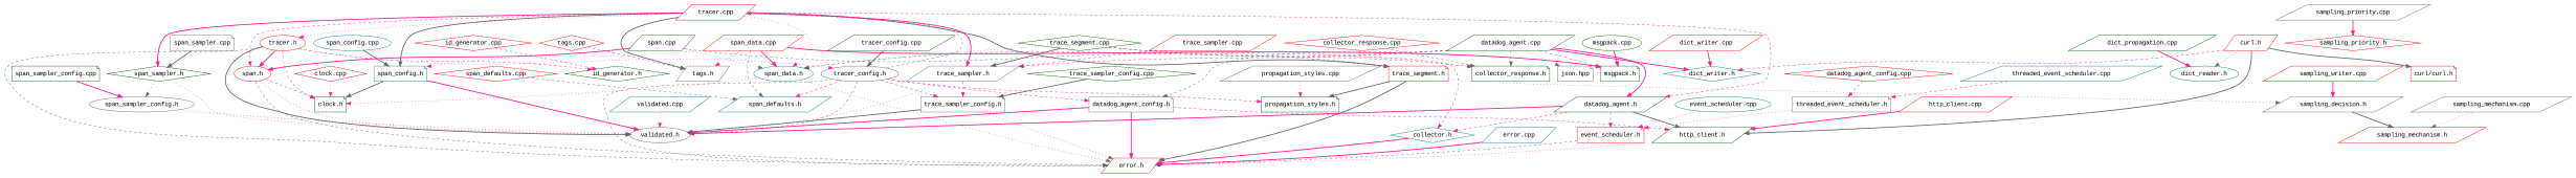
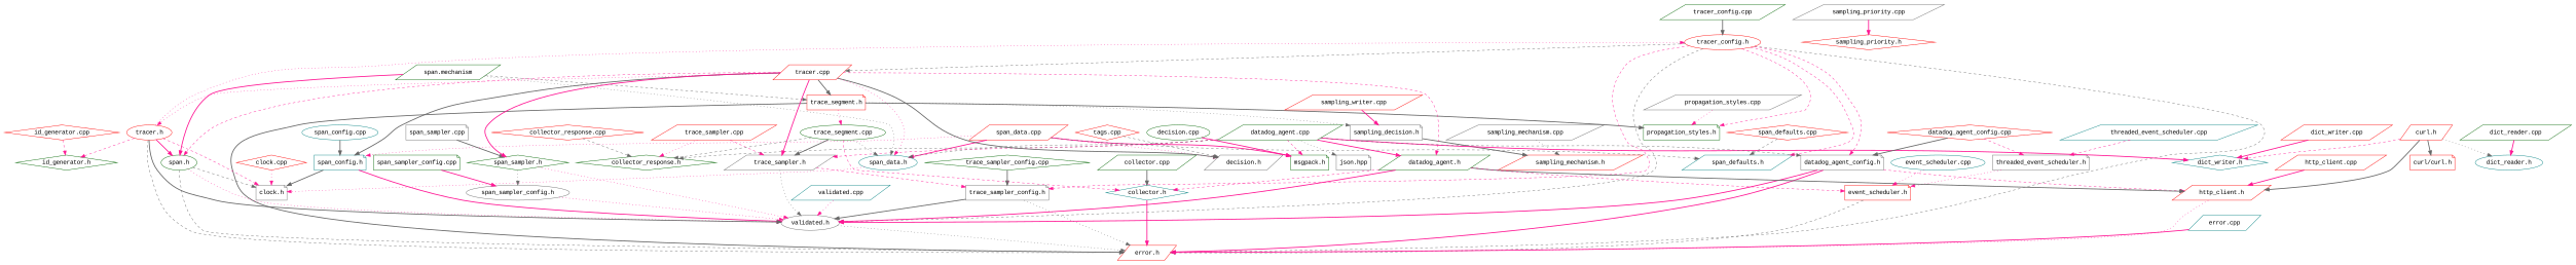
  digraph {
    fontname="Liberation Mono"
    node [color=red fontname="Liberation Mono" shape=parallelogram]
    edge [color=deeppink fontname="Liberation Mono" style=bold]
    n1 [color=teal label="threaded_event_scheduler.cpp"]
    n2 [color=gray40 label="threaded_event_scheduler.h" shape=note]
    n3 [label="span_data.cpp"]
-   n4 [color=gray40 label="tags.h"]
+   n4 [color=gray40 label="decision.h"]
    n5 [color=darkgreen label="msgpack.h" shape=note]
    n6 [color=teal label="span_config.h" shape=note]
    n7 [color=teal label="span_data.h" shape=ellipse]
    n8 [color=teal label="span_defaults.h"]
    n9 [label="trace_segment.h" shape=note]
-   n10 [color=gray40 label="sampling_decision.h"]
+   n10 [color=gray40 label="sampling_decision.h" shape=note]
    n11 [label="error.h"]
    n12 [color=darkgreen label="propagation_styles.h" shape=note]
    n13 [color=teal label="dict_writer.h" shape=diamond]
    n14 [color=gray40 label="json.hpp" shape=note]
+   n15 [color=darkgreen label="collector.cpp"]
    n16 [color=teal label="collector.h" shape=diamond]
    n17 [color=darkgreen label="span_sampler.h" shape=diamond]
    n18 [color=gray40 label="validated.h" shape=ellipse]
    n19 [color=gray40 label="span_sampler_config.h" shape=ellipse]
-   n20 [color=darkgreen label="dict_propagation.cpp"]
+   n20 [color=darkgreen label="dict_reader.cpp"]
    n21 [color=teal label="dict_reader.h" shape=ellipse]
    n22 [label="id_generator.cpp" shape=diamond]
    n23 [color=darkgreen label="id_generator.h" shape=diamond]
    n24 [label="trace_sampler.cpp"]
-   n25 [color=darkgreen label="collector_response.h" shape=note]
+   n25 [color=darkgreen label="collector_response.h" shape=diamond]
    n26 [color=gray40 label="trace_sampler.h"]
    n27 [label="sampling_writer.cpp"]
-   n28 [color=gray40 label="tracer_config.h" shape=ellipse]
+   n28 [label="tracer_config.h" shape=ellipse]
    n29 [color=gray40 label="datadog_agent_config.h" shape=note]
    n30 [color=gray40 label="trace_sampler_config.h" shape=note]
    n31 [label="curl/curl.h" shape=note]
    n32 [color=gray40 label="sampling_priority.cpp"]
    n33 [label="sampling_priority.h" shape=diamond]
    n34 [color=gray40 label="span_sampler.cpp" shape=note]
-   n35 [label="span.h" shape=ellipse]
-   n36 [color=darkgreen label="clock.h" shape=note]
+   n35 [color=darkgreen label="span.h" shape=ellipse]
+   n36 [color=gray40 label="clock.h" shape=note]
    n37 [color=teal label="span_config.cpp" shape=ellipse]
    n38 [color=gray40 label="sampling_mechanism.cpp"]
    n39 [label="sampling_mechanism.h"]
    n40 [label="dict_writer.cpp"]
    n41 [color=darkgreen label="trace_sampler_config.cpp" shape=diamond]
    n42 [color=darkgreen label="datadog_agent.cpp"]
    n43 [color=darkgreen label="datadog_agent.h"]
    n44 [color=darkgreen label="tracer_config.cpp"]
-   n45 [color=darkgreen label="http_client.h"]
+   n45 [label="http_client.h"]
    n46 [label="http_client.cpp"]
-   n47 [color=darkgreen label="msgpack.cpp" shape=ellipse]
+   n47 [color=darkgreen label="decision.cpp" shape=ellipse]
    n48 [color=gray40 label="propagation_styles.cpp"]
    n49 [color=teal label="validated.cpp"]
    n50 [label="datadog_agent_config.cpp" shape=diamond]
    n51 [color=teal label="event_scheduler.cpp" shape=ellipse]
    n52 [label="event_scheduler.h" shape=note]
-   n53 [color=darkgreen label="span.cpp"]
+   n53 [color=darkgreen label="span.mechanism"]
    n54 [label="tracer.cpp"]
    n55 [label="tracer.h" shape=ellipse]
    n56 [label="clock.cpp" shape=diamond]
    n57 [label="collector_response.cpp" shape=diamond]
    n58 [color=teal label="error.cpp"]
    n59 [label="tags.cpp" shape=diamond]
    n60 [label="curl.h"]
    n61 [label="span_defaults.cpp" shape=diamond]
-   n62 [color=darkgreen label="trace_segment.cpp" shape=diamond]
+   n62 [color=darkgreen label="trace_segment.cpp" shape=ellipse]
    n63 [color=darkgreen label="span_sampler_config.cpp" shape=note]
    subgraph sub_1 {
    }
    subgraph sub_2 {
      n1
      n2
      n3
      n4
      n5
      n6
      n7
      n8
      n9
      n10
      n11
      n12
      n13
      n14
+     n15
      n16
      n17
      n18
      n19
      n20
      n21
      n22
      n23
      n24
      n25
      n26
      n27
      n28
      n29
      n30
      n31
      n32
      n33
      n34
      n35
      n36
      n37
      n38
      n39
      n40
      n41
      n42
      n43
      n44
      n45
      n46
      n47
      n48
      n49
      n50
      n51
      n52
      n53
      n54
      n55
      n56
      n57
      n58
      n59
      n60
      n61
      n62
      n63
    }
    n1 -> n2 [style=dashed]
    n2 -> n52 [style=dotted]
    n3 -> n4 [style=dotted]
    n3 -> n5
    n3 -> n6 [style=dotted]
    n3 -> n7
    n3 -> n8 [color=gray40 style=dashed]
    n6 -> n18
    n6 -> n36 [color=gray40]
-   n7 -> n11 [color=gray40 style=dotted]
+   n18 -> n11 [color=gray40 style=dotted]
    n7 -> n36 [style=dotted]
    n9 -> n10 [color=gray40 style=dotted]
    n9 -> n11 [color=gray40]
    n9 -> n12 [color=gray40]
    n10 -> n39 [color=gray40]
+   n15 -> n16 [color=gray40]
    n16 -> n11
    n17 -> n18 [style=dotted]
    n17 -> n19 [color=gray40 style=dotted]
    n19 -> n18 [style=dotted]
    n20 -> n21
    n22 -> n23 [style=dashed]
    n24 -> n25 [style=dotted]
    n24 -> n26 [style=dashed]
    n26 -> n18 [color=gray40 style=dotted]
    n26 -> n30 [style=dashed]
    n27 -> n10
    n28 -> n8 [style=dashed]
    n28 -> n11 [color=gray40 style=dashed]
    n28 -> n12 [style=dashed]
    n28 -> n18 [color=gray40 style=dashed]
    n28 -> n29 [style=dashed]
    n28 -> n30 [style=dashed]
    n28 -> n54 [color=gray40 style=dashed]
    n29 -> n11
    n29 -> n18
    n29 -> n45 [style=dashed]
    n30 -> n11 [color=gray40 style=dotted]
    n30 -> n18 [color=gray40]
    n32 -> n33
    n34 -> n17 [color=gray40]
    n35 -> n11 [color=gray40 style=dashed]
    n35 -> n18 [style=dotted]
    n35 -> n36 [color=gray40 style=dashed]
    n37 -> n6 [color=gray40]
    n38 -> n39 [color=gray40 style=dotted]
    n40 -> n13
    n41 -> n30 [color=gray40]
    n42 -> n5 [style=dashed]
    n42 -> n7 [color=gray40 style=dashed]
    n42 -> n13
    n42 -> n14 [color=gray40 style=dotted]
    n42 -> n25 [color=gray40 style=dashed]
    n42 -> n26 [style=dashed]
    n42 -> n29 [color=gray40 style=dashed]
    n42 -> n43
    n43 -> n16 [style=dashed]
    n43 -> n18
    n43 -> n45 [color=gray40]
    n43 -> n52 [style=dashed]
    n44 -> n28 [color=gray40]
    n45 -> n11 [style=dotted]
    n46 -> n45
    n47 -> n5
    n48 -> n12 [style=dotted]
    n49 -> n18 [style=dotted]
    n50 -> n2 [style=dashed]
+   n50 -> n29 [color=gray40]
    n51 -> n52 [style=dotted]
    n52 -> n11 [color=gray40 style=dashed]
    n53 -> n7 [color=gray40 style=dotted]
    n53 -> n9 [color=gray40 style=dashed]
    n53 -> n35
    n54 -> n4 [color=gray40]
    n54 -> n6 [color=gray40]
    n54 -> n7 [style=dotted]
    n54 -> n9 [color=gray40]
    n54 -> n17
    n54 -> n26
    n54 -> n35 [style=dashed]
    n54 -> n43 [style=dashed]
    n54 -> n55 [style=dotted]
    n55 -> n11 [color=gray40 style=dashed]
    n55 -> n18 [color=gray40]
    n55 -> n23 [style=dashed]
    n55 -> n28 [style=dotted]
    n55 -> n35
    n55 -> n36 [style=dashed]
    n56 -> n36 [style=dotted]
    n57 -> n25 [color=gray40 style=dashed]
    n58 -> n11
    n59 -> n4 [color=gray40 style=dashed]
    n60 -> n13 [style=dashed]
    n60 -> n21 [color=gray40 style=dotted]
    n60 -> n31 [color=gray40]
    n60 -> n45 [color=gray40]
    n61 -> n8 [color=gray40 style=dashed]
    n62 -> n7 [color=gray40 style=dotted]
-   n62 -> n9 [style=dotted]
+   n9 -> n62 [style=dotted]
    n62 -> n16 [style=dashed]
    n62 -> n25 [color=gray40 style=dashed]
    n62 -> n26 [color=gray40]
    n63 -> n19
  }
